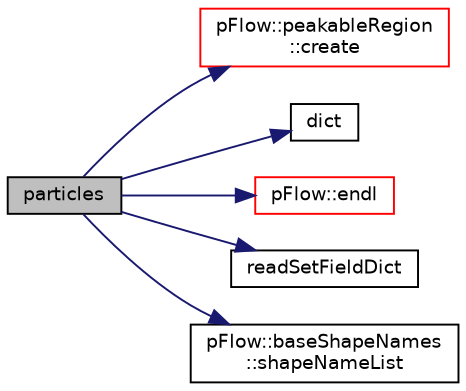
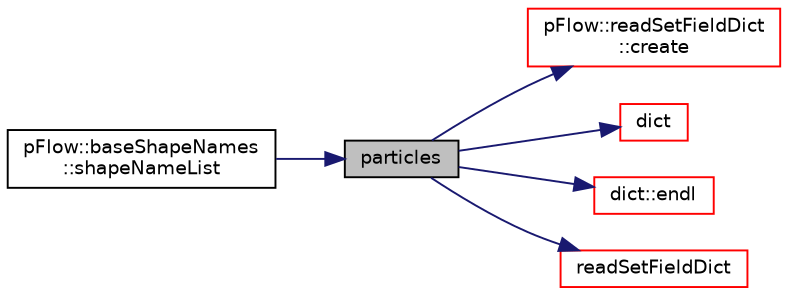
  digraph {
    rankdir=LR
    node [color=black fillcolor=white fontname=Helvetica fontsize=10 shape=record style=filled]
    edge [color=midnightblue fontname=Helvetica fontsize=10 labelfontname=Helvetica labelfontsize=10 style=solid]
    n1 [fillcolor=grey75 fontcolor=black height=0.2 label=particles width=0.4]
-   n2 [color=red height=0.2 label="pFlow::peakableRegion\l::create" width=0.4]
-   n3 [height=0.2 label=dict width=0.4]
-   n4 [color=red height=0.2 label="pFlow::endl" width=0.4]
-   n5 [height=0.2 label=readSetFieldDict width=0.4]
+   n2 [color=red height=0.2 label="pFlow::readSetFieldDict\l::create" width=0.4]
+   n3 [color=red height=0.2 label=dict width=0.4]
+   n4 [color=red height=0.2 label="dict::endl" width=0.4]
+   n5 [color=red height=0.2 label=readSetFieldDict width=0.4]
    n6 [height=0.2 label="pFlow::baseShapeNames\l::shapeNameList" width=0.4]
    n1 -> n2
    n1 -> n3
    n1 -> n4
    n1 -> n5
-   n1 -> n6
+   n6 -> n1
  }
